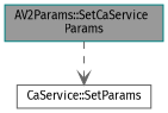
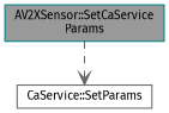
  digraph {
    rankdir=TB
    fontname="Fira Sans"
    node [fontname="Fira Sans" fontsize=10 shape=box style=filled]
-   n1 [color=teal fillcolor=grey60 fontcolor=black height=0.2 label="AV2Params::SetCaService\lParams" width=0.4]
+   n1 [color=teal fillcolor=grey60 fontcolor=black height=0.2 label="AV2XSensor::SetCaService\lParams" width=0.4]
    n2 [color=gray40 fillcolor=white height=0.2 label="CaService::SetParams" width=0.4]
    n1 -> n2 [color=gray40 fontname="Fira Sans" fontsize=10 labelfontname=Helvetica labelfontsize=10 style=dashed arrowhead=vee]
  }
